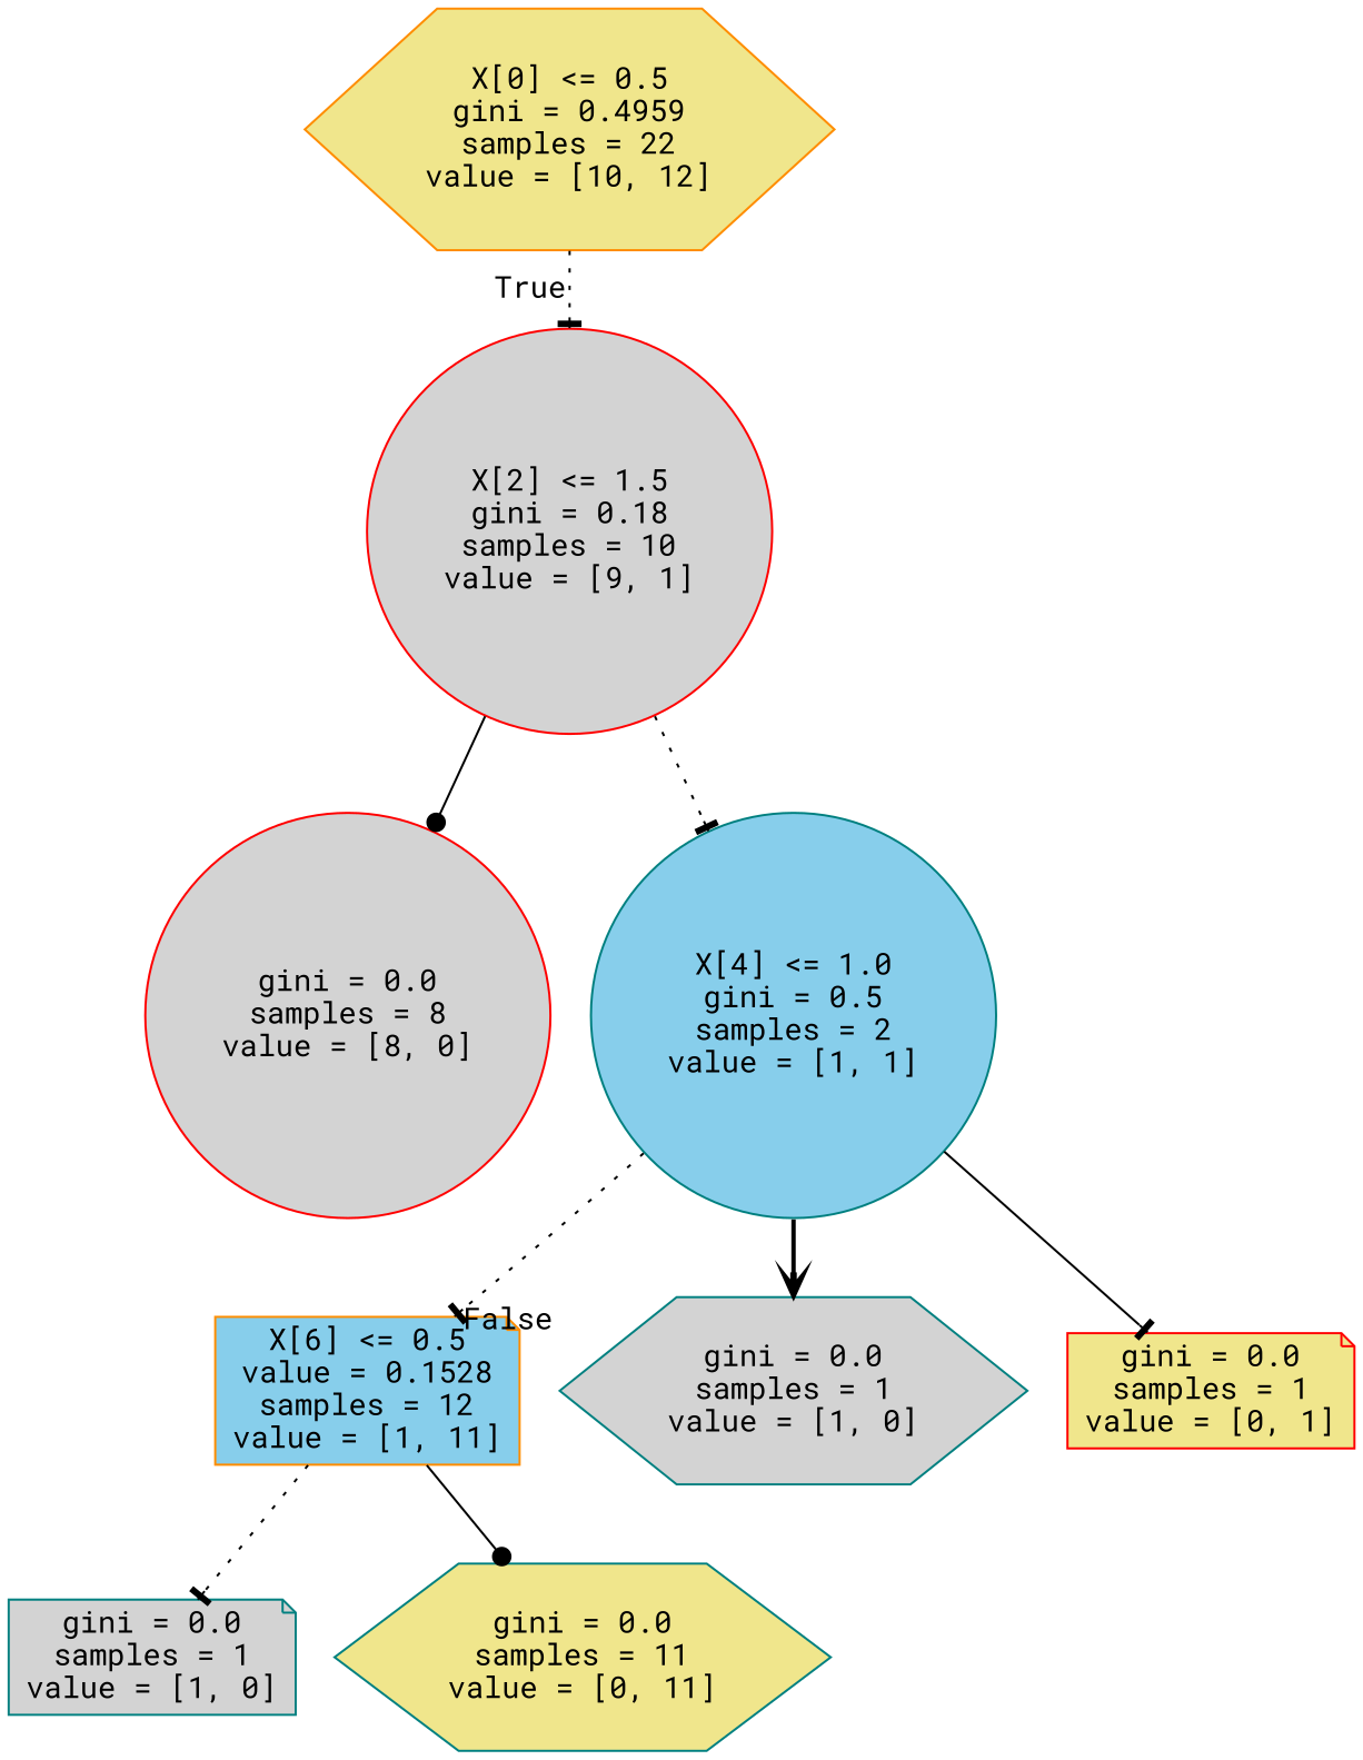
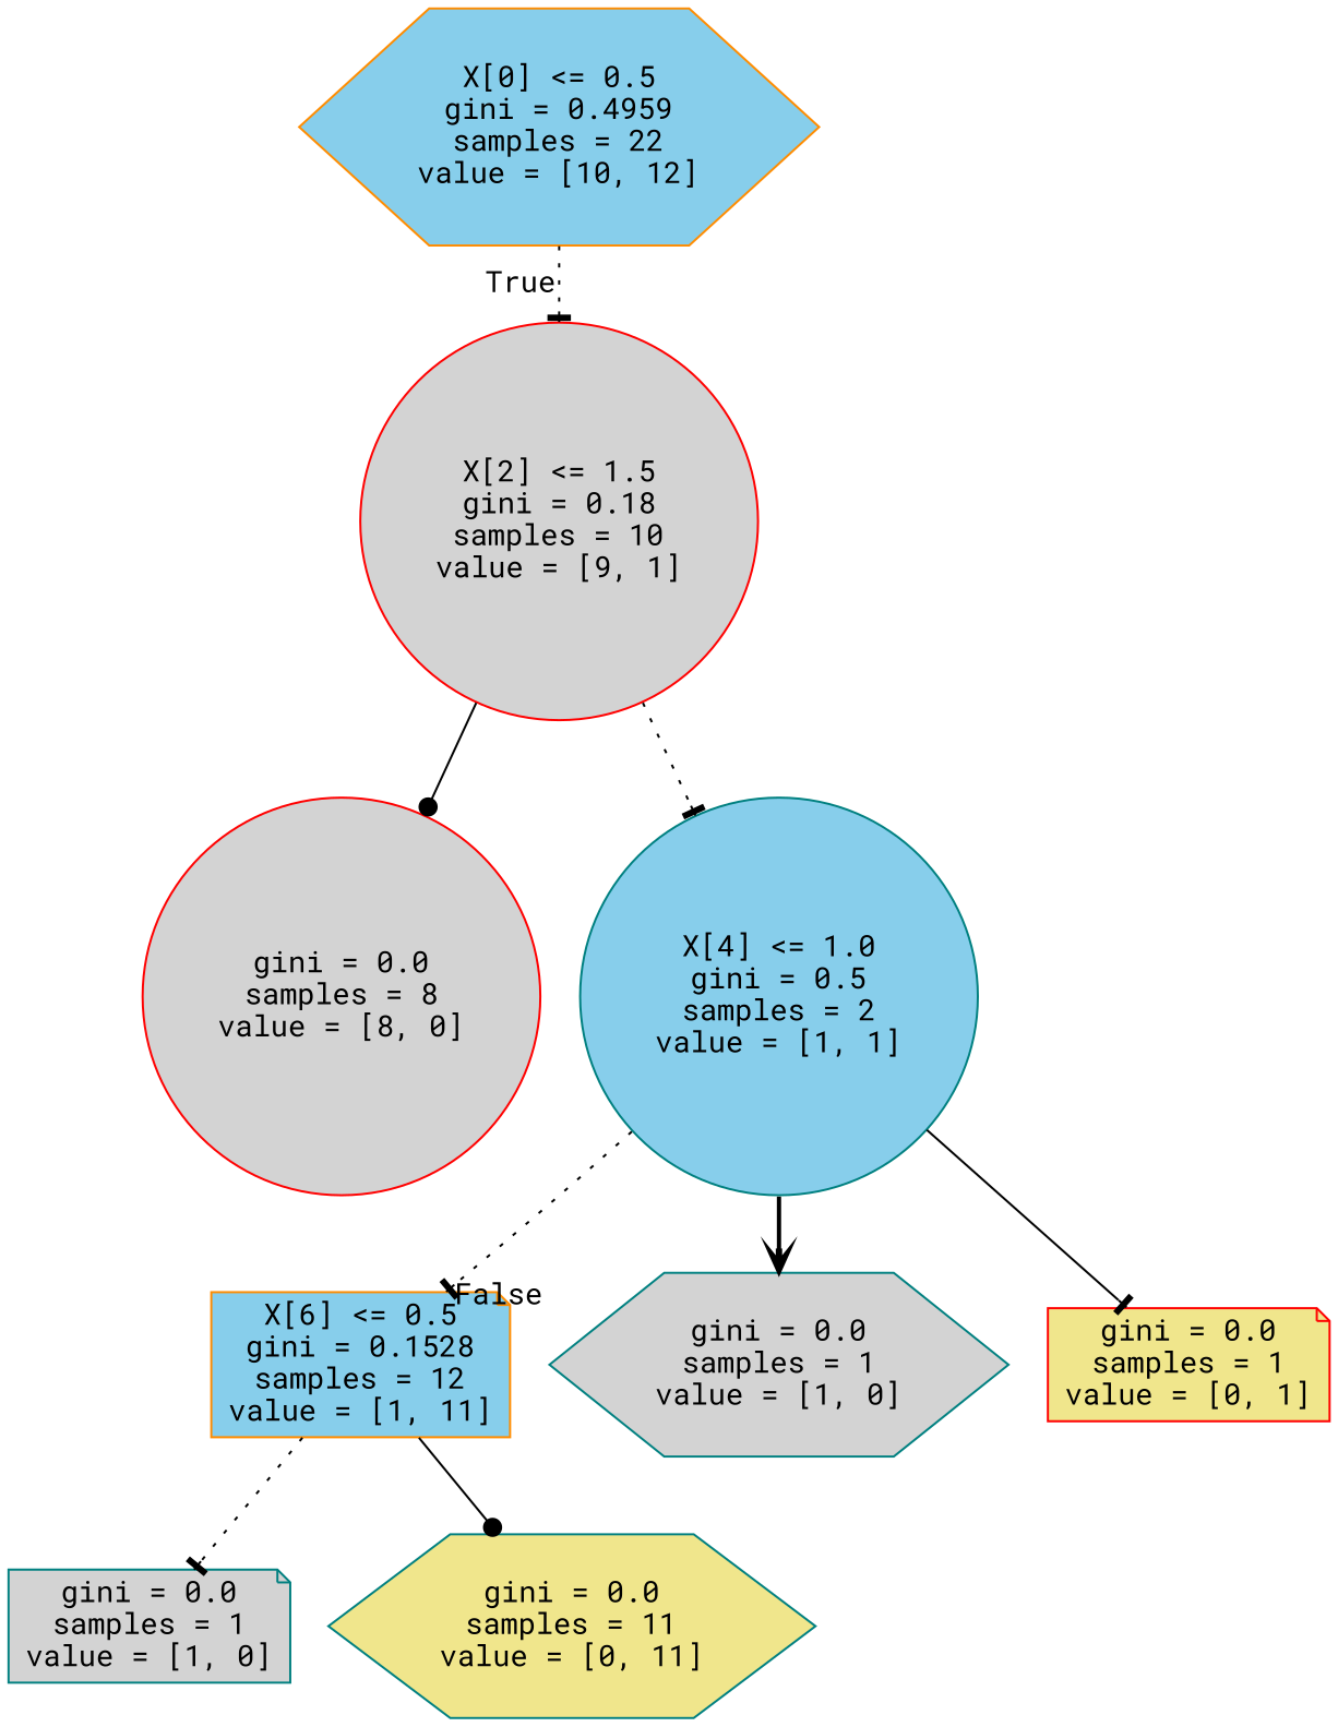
  digraph {
    fontname="Roboto Mono"
    node [color=teal fillcolor=lightgrey fontname="Roboto Mono" shape=hexagon style=filled]
    edge [arrowhead=tee fontname="Roboto Mono" style=dotted]
-   n1 [color=darkorange fillcolor=khaki label="X[0] <= 0.5\ngini = 0.4959\nsamples = 22\nvalue = [10, 12]"]
+   n1 [color=darkorange fillcolor=skyblue label="X[0] <= 0.5\ngini = 0.4959\nsamples = 22\nvalue = [10, 12]"]
    n2 [color=red label="X[2] <= 1.5\ngini = 0.18\nsamples = 10\nvalue = [9, 1]" shape=circle]
    n3 [color=red label="gini = 0.0\nsamples = 8\nvalue = [8, 0]" shape=circle]
    n4 [fillcolor=skyblue label="X[4] <= 1.0\ngini = 0.5\nsamples = 2\nvalue = [1, 1]" shape=circle]
-   n5 [color=darkorange fillcolor=skyblue label="X[6] <= 0.5\nvalue = 0.1528\nsamples = 12\nvalue = [1, 11]" shape=note]
+   n5 [color=darkorange fillcolor=skyblue label="X[6] <= 0.5\ngini = 0.1528\nsamples = 12\nvalue = [1, 11]" shape=note]
    n6 [label="gini = 0.0\nsamples = 1\nvalue = [1, 0]" shape=note]
    n7 [fillcolor=khaki label="gini = 0.0\nsamples = 11\nvalue = [0, 11]"]
    n8 [label="gini = 0.0\nsamples = 1\nvalue = [1, 0]"]
    n9 [color=red fillcolor=khaki label="gini = 0.0\nsamples = 1\nvalue = [0, 1]" shape=note]
    n1 -> n2 [headlabel=True labelangle=45 labeldistance=2.5]
    n2 -> n3 [arrowhead=dot style=solid]
    n2 -> n4
    n4 -> n5 [headlabel=False labelangle=-45 labeldistance=2.5]
    n4 -> n8 [arrowhead=vee style=bold]
    n4 -> n9 [style=solid]
    n5 -> n6
    n5 -> n7 [arrowhead=dot style=solid]
  }
